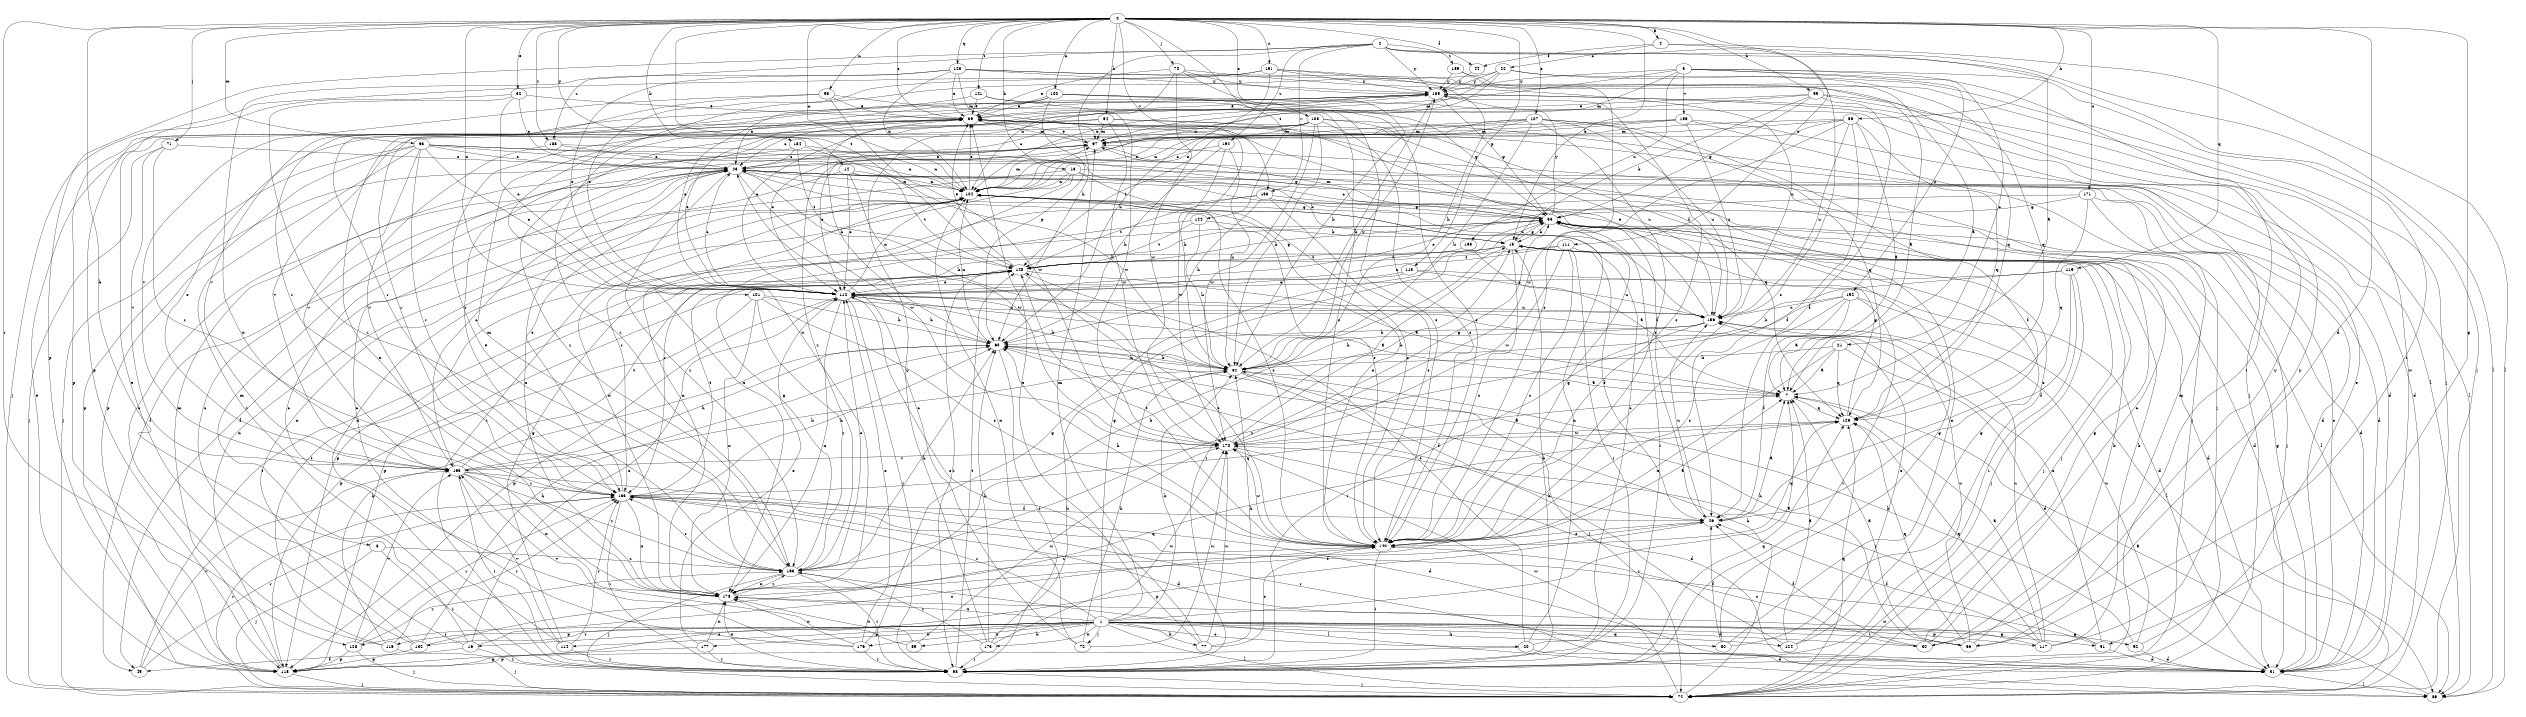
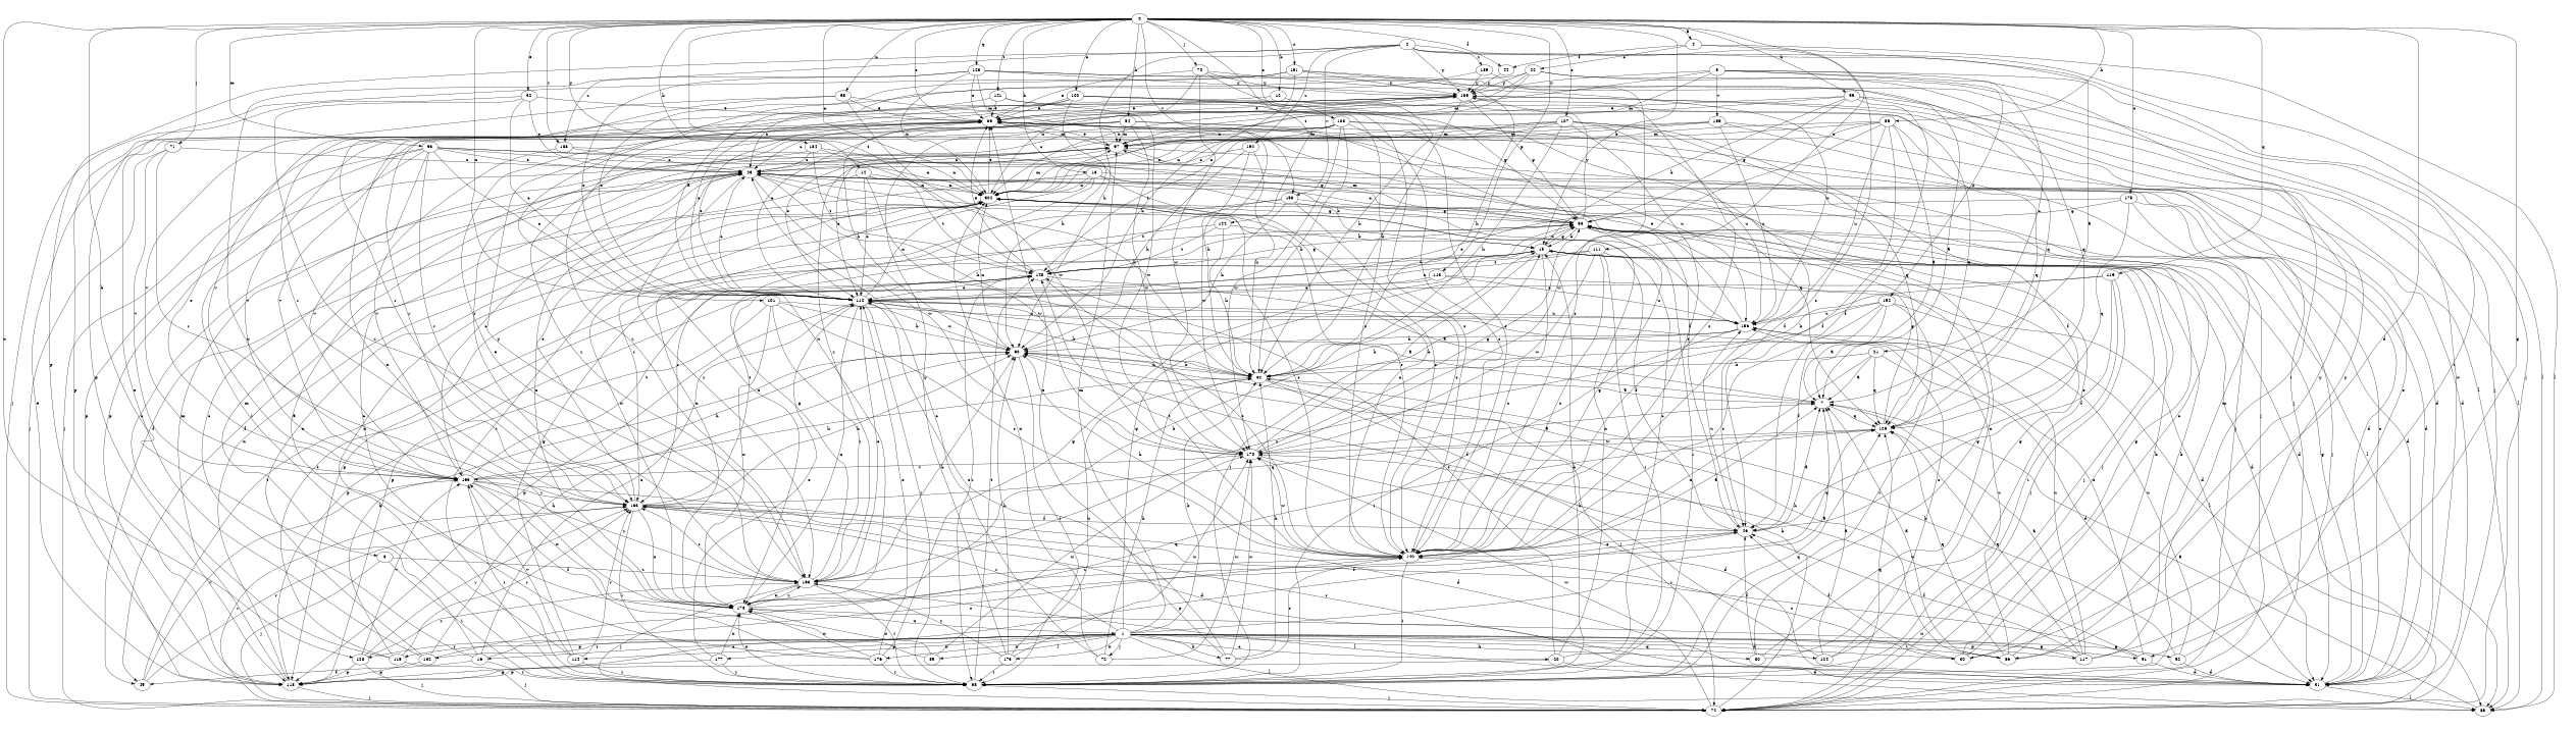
  strict digraph {
    fontname="DejaVu Serif"
    node [fontname="DejaVu Serif"]
    edge [fontname="DejaVu Serif"]
    0
    4
    8
+   12
    13
    14
    15
    30
    32
    39
    44
    51
    54
    55
    59
    70
    71
    93
    98
    100
    101
-   104
+   104 [label=904]
    107
    108
    111
    113
    119
    123
    128
    141
    144
    148
    151
    158
-   171
+   171 [label=175]
    184
    188
    7
    89
    22
    74
    68
    193
    126
    178
    140
    31
    45
    112
    170
    53
    118
    97
    23
    46
    82
    60
    185
    133
    163
    156
    1
    16
    20
    52
    66
    72
    77
    80
    85
    114
    116
    117
    124
    132
    173
    176
    177
    2
    189
    192
    3
    21
    152
-   155
    159
    0 -> 4 [label=a]
    0 -> 8 [label=b]
+   0 -> 12 [label=b]
    0 -> 13 [label=b]
    0 -> 14 [label=b]
    0 -> 15 [label=b]
    0 -> 30 [label=d]
    0 -> 32 [label=e]
    0 -> 39 [label=e]
    0 -> 44 [label=f]
    0 -> 51 [label=g]
    0 -> 54 [label=h]
    0 -> 55 [label=h]
    0 -> 59 [label=h]
    0 -> 70 [label=j]
    0 -> 71 [label=j]
    0 -> 93 [label=m]
    0 -> 98 [label=n]
    0 -> 100 [label=n]
    0 -> 101 [label=n]
    0 -> 104 [label=n]
    0 -> 107 [label=o]
    0 -> 108 [label=o]
    0 -> 111 [label=o]
    0 -> 113 [label=p]
    0 -> 119 [label=q]
    0 -> 123 [label=q]
-   0 -> 128 [label=r]
+   0 -> 128 [label=n]
    0 -> 141 [label=t]
    0 -> 144 [label=t]
    0 -> 148 [label=t]
    0 -> 151 [label=u]
    0 -> 158 [label=v]
    0 -> 171 [label=x]
    0 -> 184 [label=y]
    0 -> 188 [label=z]
    4 -> 44 [label=f]
    4 -> 7 [label=a]
    4 -> 89 [label=l]
    4 -> 22 [label=c]
    8 -> 74 [label=j]
    8 -> 68 [label=i]
    8 -> 193 [label=z]
+   12 -> 39 [label=e]
+   12 -> 126 [label=q]
    13 -> 15 [label=b]
    13 -> 104 [label=n]
    13 -> 68 [label=i]
    13 -> 178 [label=x]
    13 -> 140 [label=s]
    13 -> 31 [label=d]
    13 -> 45 [label=f]
    14 -> 104 [label=n]
    14 -> 148 [label=t]
    14 -> 31 [label=d]
    14 -> 45 [label=f]
    14 -> 112 [label=o]
    14 -> 170 [label=w]
    15 -> 148 [label=t]
    15 -> 74 [label=j]
    15 -> 68 [label=i]
    15 -> 140 [label=s]
    15 -> 31 [label=d]
    15 -> 53 [label=g]
    15 -> 118 [label=p]
    30 -> 140 [label=s]
    30 -> 53 [label=g]
    30 -> 97 [label=m]
    30 -> 23 [label=c]
    30 -> 46 [label=f]
    32 -> 39 [label=e]
    32 -> 74 [label=j]
    32 -> 193 [label=z]
    32 -> 112 [label=o]
    32 -> 23 [label=c]
    39 -> 97 [label=m]
    39 -> 23 [label=c]
    39 -> 82 [label=k]
    39 -> 60 [label=h]
    44 -> 185 [label=y]
    51 -> 31 [label=d]
    51 -> 112 [label=o]
-   51 -> 170 [label=i]
+   51 -> 170 [label=w]
    51 -> 133 [label=r]
    54 -> 178 [label=x]
    54 -> 170 [label=w]
    54 -> 97 [label=m]
    54 -> 46 [label=f]
    54 -> 133 [label=r]
+   54 -> 163 [label=v]
    54 -> 156 [label=u]
    55 -> 15 [label=b]
    55 -> 39 [label=e]
    55 -> 7 [label=a]
    55 -> 89 [label=l]
    55 -> 193 [label=z]
    55 -> 53 [label=g]
    55 -> 46 [label=f]
    59 -> 104 [label=n]
    59 -> 148 [label=t]
    59 -> 7 [label=a]
    59 -> 126 [label=q]
    59 -> 170 [label=w]
    59 -> 97 [label=m]
    59 -> 46 [label=f]
    59 -> 156 [label=u]
    70 -> 39 [label=e]
    70 -> 104 [label=n]
    70 -> 170 [label=w]
    70 -> 82 [label=k]
    70 -> 185 [label=y]
    70 -> 156 [label=u]
    71 -> 74 [label=j]
    71 -> 23 [label=c]
    71 -> 133 [label=r]
    71 -> 163 [label=v]
    93 -> 104 [label=n]
    93 -> 74 [label=j]
    93 -> 68 [label=i]
    93 -> 126 [label=q]
    93 -> 112 [label=o]
    93 -> 118 [label=p]
    93 -> 23 [label=c]
    93 -> 133 [label=r]
    93 -> 163 [label=v]
    93 -> 156 [label=u]
    98 -> 39 [label=e]
    98 -> 140 [label=s]
    98 -> 170 [label=w]
    98 -> 133 [label=r]
    98 -> 163 [label=v]
    100 -> 39 [label=e]
    100 -> 74 [label=j]
    100 -> 140 [label=s]
    100 -> 53 [label=g]
    100 -> 23 [label=c]
-   100 -> 60 [label=p]
+   100 -> 60 [label=h]
    100 -> 133 [label=r]
    101 -> 193 [label=z]
    101 -> 178 [label=x]
    101 -> 140 [label=s]
    101 -> 118 [label=p]
    101 -> 60 [label=h]
    101 -> 156 [label=u]
    104 -> 39 [label=e]
    104 -> 178 [label=x]
    104 -> 140 [label=s]
    104 -> 53 [label=g]
    104 -> 97 [label=m]
    107 -> 104 [label=n]
    107 -> 193 [label=z]
    107 -> 126 [label=q]
    107 -> 140 [label=s]
    107 -> 97 [label=m]
    107 -> 46 [label=f]
    107 -> 82 [label=k]
    107 -> 163 [label=v]
    107 -> 156 [label=u]
    108 -> 193 [label=z]
    108 -> 140 [label=s]
    108 -> 31 [label=d]
    108 -> 112 [label=o]
    108 -> 170 [label=w]
    108 -> 97 [label=m]
    108 -> 23 [label=c]
-   108 -> 156 [label=f]
+   108 -> 46 [label=f]
    108 -> 82 [label=k]
    111 -> 148 [label=t]
    111 -> 68 [label=i]
    111 -> 140 [label=s]
    111 -> 112 [label=o]
    111 -> 170 [label=w]
    111 -> 46 [label=f]
    113 -> 31 [label=d]
    113 -> 112 [label=o]
    113 -> 118 [label=p]
    113 -> 156 [label=u]
    119 -> 74 [label=j]
    119 -> 68 [label=i]
    119 -> 112 [label=o]
    119 -> 46 [label=f]
    119 -> 82 [label=k]
    123 -> 39 [label=e]
    123 -> 104 [label=n]
    123 -> 89 [label=l]
    123 -> 178 [label=x]
    123 -> 31 [label=w]
    123 -> 112 [label=o]
    123 -> 97 [label=m]
    123 -> 185 [label=y]
    128 -> 74 [label=j]
    128 -> 193 [label=z]
    128 -> 118 [label=p]
    128 -> 133 [label=r]
    128 -> 163 [label=v]
    141 -> 39 [label=e]
    141 -> 140 [label=s]
    141 -> 112 [label=o]
    141 -> 170 [label=w]
    144 -> 15 [label=b]
    144 -> 148 [label=t]
    144 -> 82 [label=k]
    144 -> 133 [label=r]
    148 -> 39 [label=e]
    148 -> 7 [label=a]
    148 -> 68 [label=i]
    148 -> 140 [label=s]
    148 -> 112 [label=o]
    148 -> 53 [label=g]
    151 -> 126 [label=q]
    151 -> 112 [label=o]
    151 -> 118 [label=p]
    151 -> 82 [label=k]
    151 -> 60 [label=h]
    151 -> 185 [label=y]
    158 -> 148 [label=t]
    158 -> 89 [label=l]
    158 -> 140 [label=s]
    158 -> 53 [label=g]
    158 -> 60 [label=h]
    158 -> 133 [label=r]
    171 -> 74 [label=j]
    171 -> 126 [label=q]
    171 -> 31 [label=d]
    171 -> 112 [label=o]
    171 -> 53 [label=g]
    184 -> 104 [label=n]
    184 -> 148 [label=t]
    184 -> 118 [label=p]
    184 -> 23 [label=c]
    184 -> 82 [label=k]
    188 -> 53 [label=g]
    188 -> 23 [label=c]
    188 -> 163 [label=v]
    7 -> 126 [label=q]
    89 -> 7 [label=a]
    22 -> 104 [label=n]
    22 -> 74 [label=j]
    22 -> 126 [label=q]
    22 -> 178 [label=x]
    22 -> 97 [label=m]
    22 -> 185 [label=y]
    74 -> 126 [label=q]
    74 -> 170 [label=w]
    74 -> 60 [label=h]
    74 -> 133 [label=r]
    68 -> 15 [label=b]
    68 -> 148 [label=t]
    68 -> 74 [label=j]
    68 -> 126 [label=q]
    68 -> 178 [label=x]
    193 -> 39 [label=e]
    193 -> 89 [label=l]
    193 -> 74 [label=j]
    193 -> 68 [label=i]
    193 -> 178 [label=x]
    193 -> 112 [label=o]
    193 -> 53 [label=g]
    193 -> 60 [label=h]
-   193 -> 185 [label=m]
+   193 -> 185 [label=y]
    193 -> 133 [label=r]
    126 -> 170 [label=w]
    126 -> 53 [label=g]
    178 -> 15 [label=b]
    178 -> 104 [label=n]
    178 -> 193 [label=z]
    178 -> 46 [label=f]
    140 -> 104 [label=n]
    140 -> 148 [label=t]
    140 -> 7 [label=a]
    140 -> 68 [label=i]
    140 -> 193 [label=z]
    140 -> 126 [label=q]
    140 -> 170 [label=w]
    140 -> 53 [label=g]
    140 -> 60 [label=h]
    31 -> 89 [label=l]
    31 -> 53 [label=g]
    31 -> 23 [label=c]
    31 -> 133 [label=r]
    45 -> 148 [label=t]
    45 -> 133 [label=r]
    45 -> 163 [label=v]
    112 -> 39 [label=e]
    112 -> 104 [label=n]
    112 -> 7 [label=a]
    112 -> 68 [label=i]
    112 -> 178 [label=x]
    112 -> 118 [label=p]
    112 -> 23 [label=c]
    112 -> 82 [label=k]
-   112 -> 60 [label=h]
+   112 -> 60 [label=x]
    112 -> 156 [label=u]
    170 -> 15 [label=b]
    170 -> 7 [label=a]
    170 -> 31 [label=d]
    170 -> 53 [label=g]
    170 -> 163 [label=v]
    53 -> 15 [label=b]
    53 -> 74 [label=j]
    53 -> 68 [label=i]
    53 -> 31 [label=d]
    53 -> 97 [label=m]
    53 -> 23 [label=c]
    53 -> 185 [label=y]
    118 -> 39 [label=e]
    118 -> 104 [label=n]
    118 -> 74 [label=j]
    118 -> 97 [label=m]
    97 -> 39 [label=e]
    97 -> 74 [label=j]
    97 -> 112 [label=o]
    97 -> 23 [label=c]
    23 -> 104 [label=n]
    23 -> 193 [label=z]
    23 -> 178 [label=x]
    23 -> 140 [label=s]
    23 -> 170 [label=w]
    23 -> 82 [label=k]
    46 -> 7 [label=a]
    46 -> 140 [label=s]
    46 -> 118 [label=p]
    46 -> 156 [label=u]
    82 -> 7 [label=a]
    82 -> 74 [label=j]
    82 -> 46 [label=f]
    82 -> 60 [label=h]
-   82 -> 185 [label=y]
    60 -> 104 [label=n]
    60 -> 68 [label=i]
    60 -> 82 [label=k]
    185 -> 39 [label=e]
    185 -> 140 [label=s]
    185 -> 112 [label=o]
    185 -> 53 [label=g]
    185 -> 118 [label=p]
    185 -> 82 [label=k]
    185 -> 163 [label=v]
-   133 -> 148 [label=t]
+   133 -> 15 [label=t]
    133 -> 68 [label=i]
    133 -> 126 [label=q]
    133 -> 178 [label=x]
    133 -> 31 [label=d]
    133 -> 23 [label=c]
    133 -> 46 [label=f]
    133 -> 60 [label=h]
    163 -> 39 [label=e]
    163 -> 148 [label=t]
    163 -> 68 [label=i]
    163 -> 193 [label=z]
    163 -> 178 [label=x]
    163 -> 31 [label=d]
    163 -> 23 [label=c]
    163 -> 82 [label=k]
    163 -> 60 [label=h]
    163 -> 133 [label=r]
    156 -> 39 [label=e]
    156 -> 68 [label=i]
    156 -> 82 [label=k]
    156 -> 60 [label=h]
    1 -> 30 [label=d]
    1 -> 51 [label=g]
    1 -> 128 [label=r]
    1 -> 7 [label=a]
    1 -> 89 [label=l]
-   1 -> 178 [label=x]
+   178 -> 1 [label=x]
    1 -> 53 [label=g]
    1 -> 97 [label=m]
    1 -> 82 [label=k]
    1 -> 133 [label=r]
    1 -> 16 [label=c]
    1 -> 20 [label=c]
    1 -> 52 [label=g]
    1 -> 66 [label=i]
    1 -> 72 [label=j]
    1 -> 77 [label=k]
    1 -> 80 [label=k]
-   1 -> 85 [label=h]
+   1 -> 85 [label=l]
    1 -> 114 [label=p]
    1 -> 116 [label=p]
    1 -> 117 [label=p]
    1 -> 124 [label=q]
    1 -> 132 [label=r]
    1 -> 173 [label=x]
    1 -> 176 [label=x]
    1 -> 177 [label=x]
    16 -> 68 [label=i]
    16 -> 140 [label=s]
    16 -> 45 [label=f]
    16 -> 112 [label=o]
    16 -> 97 [label=m]
    16 -> 23 [label=c]
    20 -> 104 [label=n]
    20 -> 148 [label=t]
    20 -> 31 [label=d]
    20 -> 118 [label=p]
    20 -> 23 [label=c]
    52 -> 39 [label=e]
    52 -> 31 [label=d]
    52 -> 82 [label=k]
    52 -> 156 [label=u]
    66 -> 15 [label=b]
    66 -> 7 [label=a]
    66 -> 126 [label=q]
    66 -> 60 [label=h]
    66 -> 185 [label=y]
    66 -> 156 [label=u]
    72 -> 104 [label=n]
    72 -> 170 [label=w]
    72 -> 23 [label=c]
    72 -> 82 [label=k]
    77 -> 39 [label=e]
    77 -> 140 [label=s]
    77 -> 112 [label=o]
    77 -> 170 [label=w]
    77 -> 82 [label=k]
    80 -> 39 [label=e]
    80 -> 104 [label=n]
    80 -> 53 [label=g]
    80 -> 46 [label=f]
    85 -> 178 [label=x]
    85 -> 170 [label=w]
-   85 -> 23 [label=c]
+   85 -> 23 [label=a]
    114 -> 104 [label=n]
    114 -> 68 [label=i]
    114 -> 53 [label=g]
    114 -> 133 [label=r]
    114 -> 163 [label=v]
    116 -> 148 [label=t]
    116 -> 74 [label=j]
    116 -> 23 [label=c]
    116 -> 60 [label=h]
    116 -> 133 [label=r]
    117 -> 15 [label=b]
    117 -> 7 [label=a]
    117 -> 126 [label=q]
    117 -> 178 [label=x]
    117 -> 46 [label=f]
    117 -> 185 [label=y]
    117 -> 156 [label=u]
    124 -> 7 [label=a]
    124 -> 112 [label=o]
    124 -> 53 [label=g]
    124 -> 60 [label=h]
    132 -> 39 [label=e]
    132 -> 104 [label=n]
    132 -> 126 [label=q]
    132 -> 118 [label=p]
    132 -> 60 [label=h]
    173 -> 68 [label=i]
    173 -> 193 [label=z]
    173 -> 170 [label=w]
    173 -> 82 [label=k]
    173 -> 60 [label=h]
    173 -> 185 [label=y]
    176 -> 68 [label=i]
    176 -> 178 [label=x]
    176 -> 112 [label=o]
    176 -> 53 [label=g]
    176 -> 23 [label=c]
-   176 -> 163 [label=v]
+   176 -> 163 [label=f]
    177 -> 68 [label=i]
    177 -> 178 [label=x]
    177 -> 112 [label=o]
    177 -> 118 [label=p]
    2 -> 158 [label=v]
    2 -> 188 [label=z]
    2 -> 89 [label=l]
    2 -> 74 [label=j]
    2 -> 140 [label=s]
    2 -> 118 [label=p]
    2 -> 60 [label=h]
    2 -> 185 [label=y]
    2 -> 189 [label=z]
    2 -> 192 [label=z]
-   189 -> 7 [label=a]
+   189 -> 112 [label=a]
    189 -> 140 [label=s]
    189 -> 185 [label=y]
    192 -> 170 [label=w]
    192 -> 23 [label=c]
    192 -> 82 [label=k]
    192 -> 60 [label=h]
    3 -> 104 [label=n]
    3 -> 68 [label=i]
    3 -> 97 [label=m]
    3 -> 185 [label=y]
    3 -> 66 [label=i]
    3 -> 21 [label=c]
    3 -> 152 [label=u]
-   3 -> 155 [label=u]
    3 -> 159 [label=v]
    21 -> 7 [label=a]
    21 -> 126 [label=q]
    21 -> 178 [label=x]
    21 -> 31 [label=d]
    21 -> 82 [label=k]
    152 -> 7 [label=a]
    152 -> 89 [label=l]
    152 -> 68 [label=i]
    152 -> 193 [label=z]
    152 -> 140 [label=s]
    152 -> 46 [label=f]
    152 -> 156 [label=u]
-   155 -> 148 [label=t]
-   155 -> 7 [label=a]
    159 -> 104 [label=n]
    159 -> 74 [label=j]
    159 -> 31 [label=d]
    159 -> 97 [label=m]
    159 -> 133 [label=r]
    159 -> 156 [label=u]
  }
